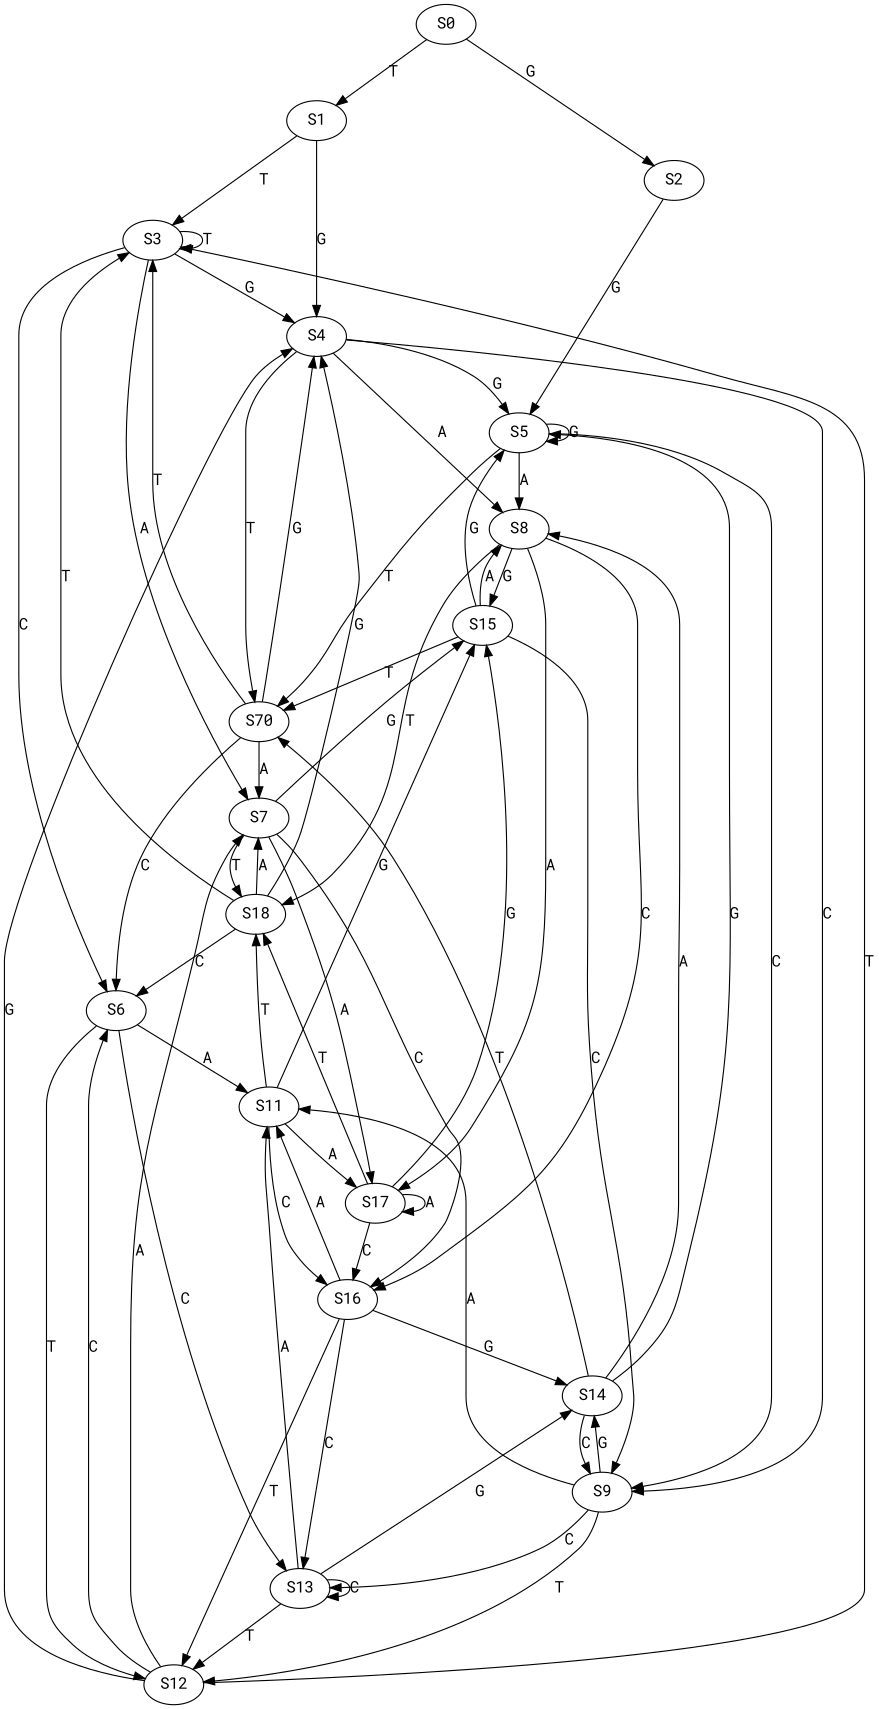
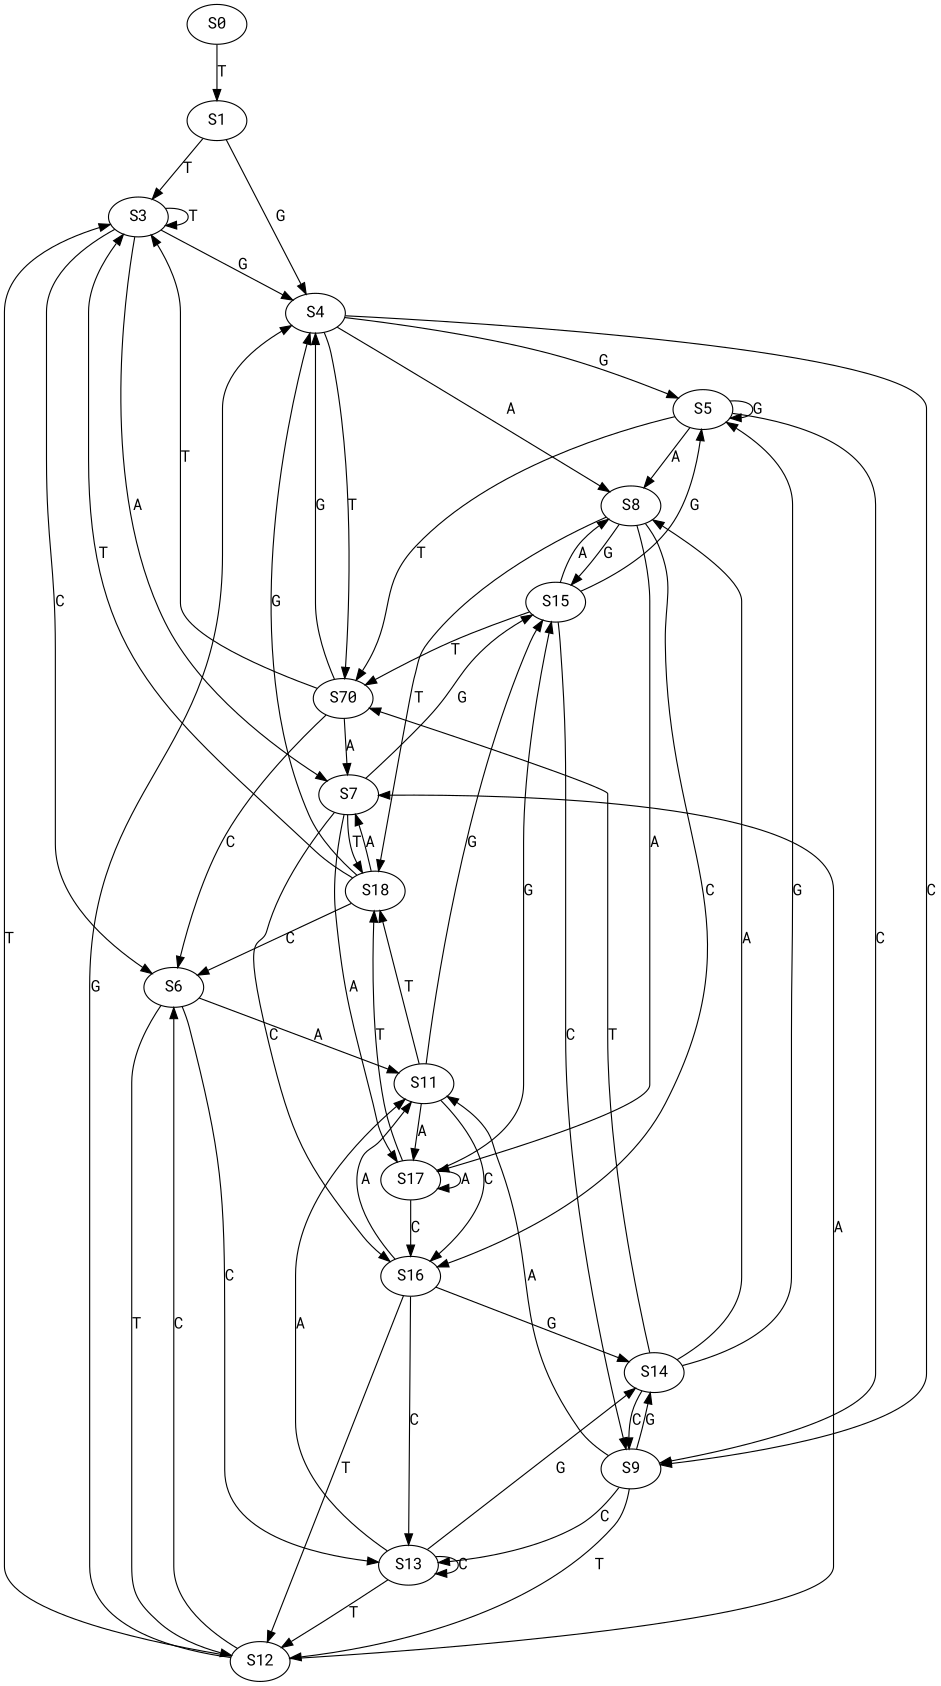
  strict digraph {
    fontname="Roboto Mono"
    node [fontname="Roboto Mono"]
    edge [fontname="Roboto Mono"]
    S0
    S1
-   S2
    S3
    S4
    S5
    S6
    S7
    S8
    S9
    n11 [label=S70]
    S11
    S12
    S13
    S15
    S16
    S17
    S18
    S14
    S0 -> S1 [label=T]
-   S0 -> S2 [label=G]
    S1 -> S3 [label=T]
    S1 -> S4 [label=G]
-   S2 -> S5 [label=G]
    S3 -> S3 [label=T]
    S3 -> S4 [label=G]
    S3 -> S6 [label=C]
    S3 -> S7 [label=A]
    S4 -> S5 [label=G]
    S4 -> S8 [label=A]
    S4 -> S9 [label=C]
    S4 -> n11 [label=T]
    S5 -> S5 [label=G]
    S5 -> S8 [label=A]
    S5 -> S9 [label=C]
    S5 -> n11 [label=T]
    S6 -> S11 [label=A]
    S6 -> S12 [label=T]
    S6 -> S13 [label=C]
    S7 -> S15 [label=G]
    S7 -> S16 [label=C]
    S7 -> S17 [label=A]
    S7 -> S18 [label=T]
    S8 -> S15 [label=G]
    S8 -> S16 [label=C]
    S8 -> S17 [label=A]
    S8 -> S18 [label=T]
    S9 -> S11 [label=A]
    S9 -> S12 [label=T]
    S9 -> S13 [label=C]
    S9 -> S14 [label=G]
    n11 -> S3 [label=T]
    n11 -> S4 [label=G]
    n11 -> S6 [label=C]
    n11 -> S7 [label=A]
    S11 -> S15 [label=G]
    S11 -> S16 [label=C]
    S11 -> S17 [label=A]
    S11 -> S18 [label=T]
    S12 -> S3 [label=T]
    S12 -> S4 [label=G]
    S12 -> S6 [label=C]
    S12 -> S7 [label=A]
    S13 -> S11 [label=A]
    S13 -> S12 [label=T]
    S13 -> S13 [label=C]
    S13 -> S14 [label=G]
    S15 -> S5 [label=G]
    S15 -> S8 [label=A]
    S15 -> S9 [label=C]
    S15 -> n11 [label=T]
    S16 -> S11 [label=A]
    S16 -> S12 [label=T]
    S16 -> S13 [label=C]
    S16 -> S14 [label=G]
    S17 -> S15 [label=G]
    S17 -> S16 [label=C]
    S17 -> S17 [label=A]
    S17 -> S18 [label=T]
    S18 -> S3 [label=T]
    S18 -> S4 [label=G]
    S18 -> S6 [label=C]
    S18 -> S7 [label=A]
    S14 -> S5 [label=G]
    S14 -> S8 [label=A]
    S14 -> S9 [label=C]
    S14 -> n11 [label=T]
  }
